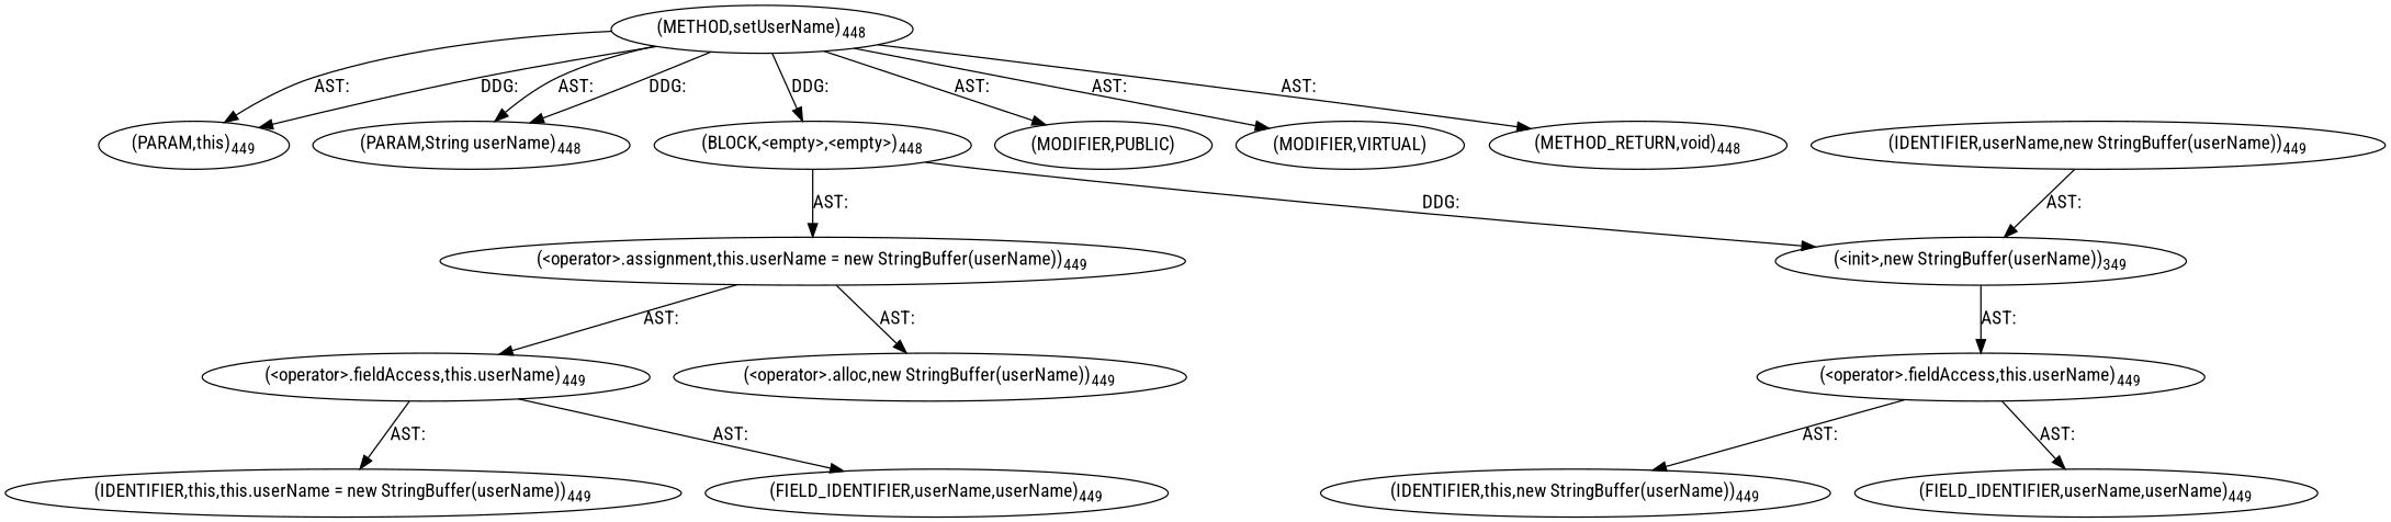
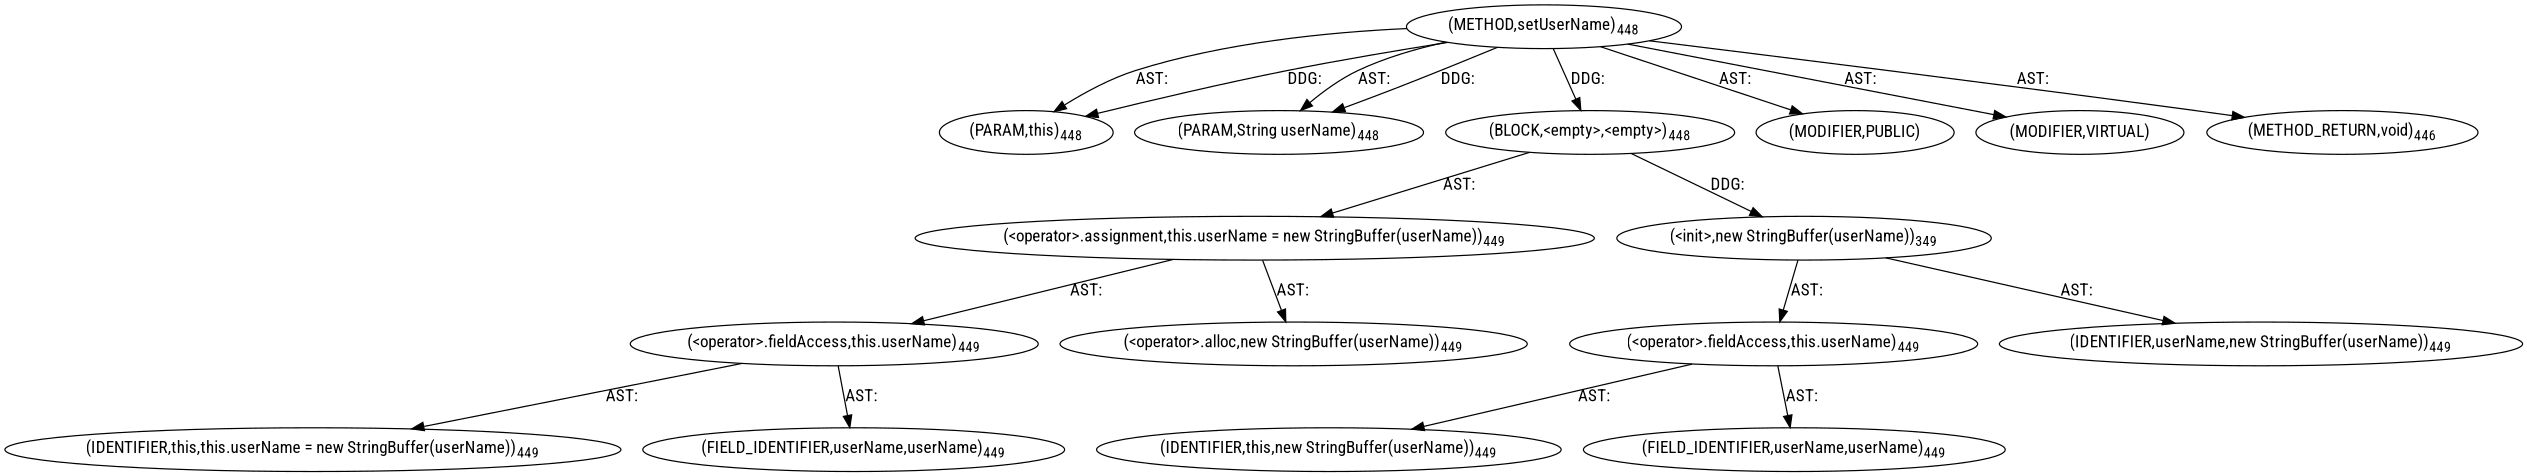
  digraph {
    fontname="Roboto Condensed"
    node [fontname="Roboto Condensed"]
    edge [fontname="Roboto Condensed"]
    n1 [label=<(METHOD,setUserName)<SUB>448</SUB>>]
-   n2 [label=<(PARAM,this)<SUB>449</SUB>>]
+   n2 [label=<(PARAM,this)<SUB>448</SUB>>]
    n3 [label=<(PARAM,String userName)<SUB>448</SUB>>]
    n4 [label=<(BLOCK,&lt;empty&gt;,&lt;empty&gt;)<SUB>448</SUB>>]
    n5 [label=<(MODIFIER,PUBLIC)>]
    n6 [label=<(MODIFIER,VIRTUAL)>]
-   n7 [label=<(METHOD_RETURN,void)<SUB>448</SUB>>]
+   n7 [label=<(METHOD_RETURN,void)<SUB>446</SUB>>]
    n8 [label=<(&lt;operator&gt;.assignment,this.userName = new StringBuffer(userName))<SUB>449</SUB>>]
    n9 [label=<(&lt;init&gt;,new StringBuffer(userName))<SUB>349</SUB>>]
    n10 [label=<(&lt;operator&gt;.fieldAccess,this.userName)<SUB>449</SUB>>]
    n11 [label=<(&lt;operator&gt;.alloc,new StringBuffer(userName))<SUB>449</SUB>>]
    n12 [label=<(&lt;operator&gt;.fieldAccess,this.userName)<SUB>449</SUB>>]
    n13 [label=<(IDENTIFIER,userName,new StringBuffer(userName))<SUB>449</SUB>>]
    n14 [label=<(IDENTIFIER,this,this.userName = new StringBuffer(userName))<SUB>449</SUB>>]
    n15 [label=<(FIELD_IDENTIFIER,userName,userName)<SUB>449</SUB>>]
    n16 [label=<(IDENTIFIER,this,new StringBuffer(userName))<SUB>449</SUB>>]
    n17 [label=<(FIELD_IDENTIFIER,userName,userName)<SUB>449</SUB>>]
    n1 -> n2 [label="AST: "]
    n1 -> n2 [label="DDG: "]
    n1 -> n3 [label="AST: "]
    n1 -> n3 [label="DDG: "]
    n1 -> n4 [label="DDG: "]
    n1 -> n5 [label="AST: "]
    n1 -> n6 [label="AST: "]
    n1 -> n7 [label="AST: "]
    n4 -> n8 [label="AST: "]
    n4 -> n9 [label="DDG: "]
    n8 -> n10 [label="AST: "]
    n8 -> n11 [label="AST: "]
    n9 -> n12 [label="AST: "]
-   n13 -> n9 [label="AST: "]
+   n9 -> n13 [label="AST: "]
    n10 -> n14 [label="AST: "]
    n10 -> n15 [label="AST: "]
    n12 -> n16 [label="AST: "]
    n12 -> n17 [label="AST: "]
  }
